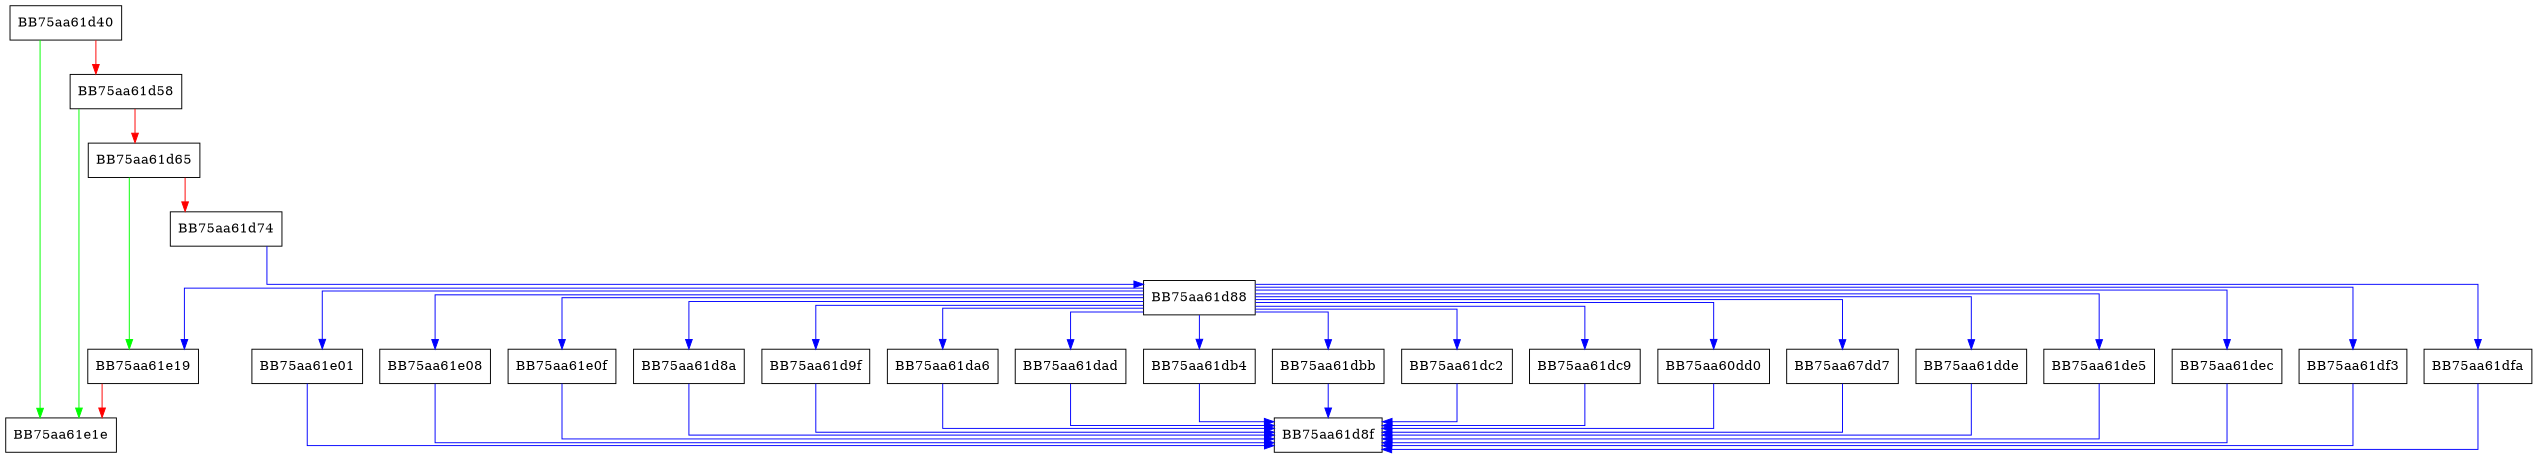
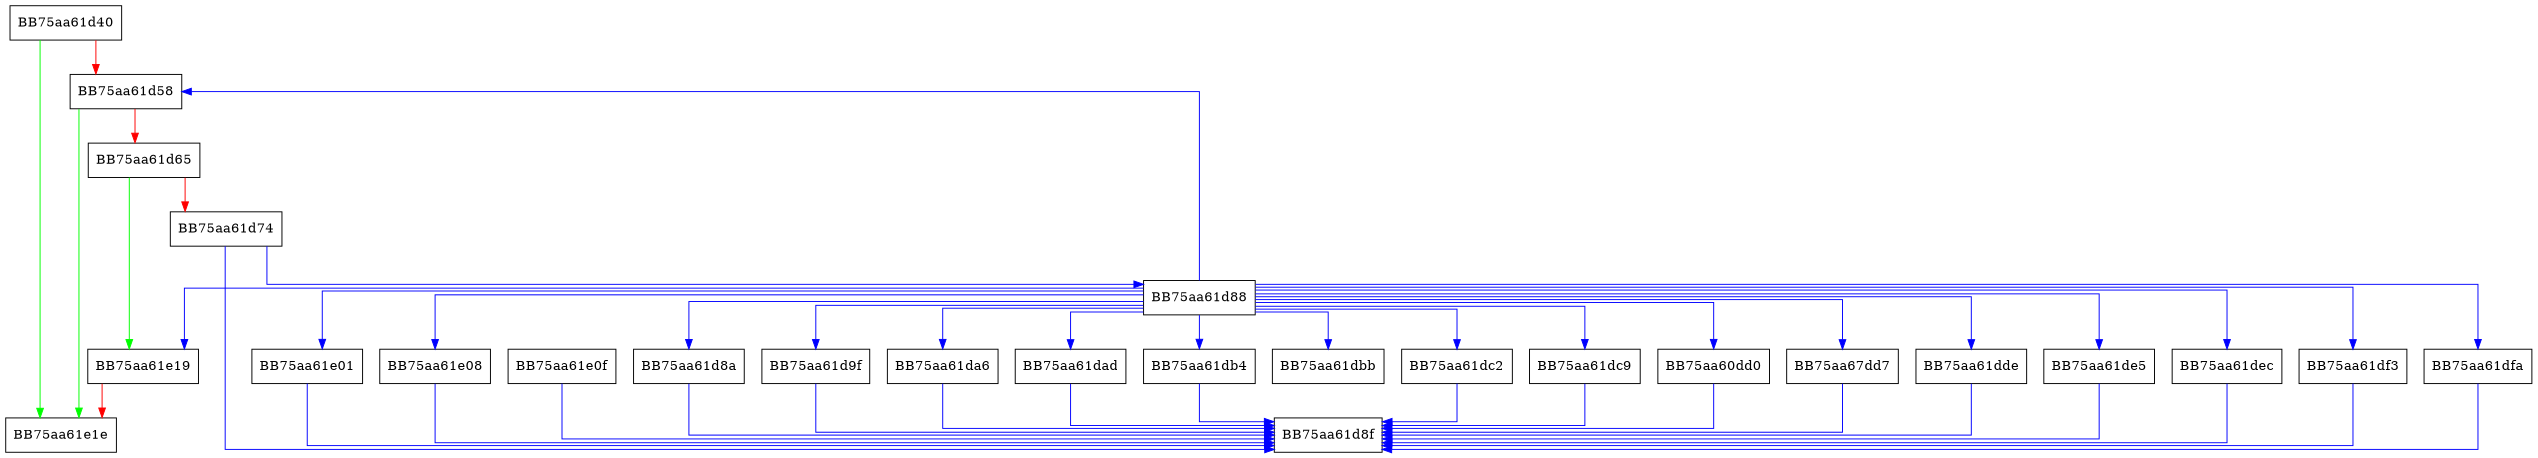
  digraph {
    splines=ortho
    node [shape=box]
    edge [color=blue]
    BB75aa61d40
    BB75aa61e1e
    BB75aa61d58
    BB75aa61d65
    BB75aa61e19
    BB75aa61d74
    BB75aa61d88
    BB75aa61d8a
    BB75aa61d9f
    BB75aa61da6
    BB75aa61dad
    BB75aa61db4
    BB75aa61dbb
    BB75aa61dc2
    BB75aa61dc9
    n16 [label=BB75aa60dd0]
    n17 [label=BB75aa67dd7]
    BB75aa61dde
    BB75aa61de5
    BB75aa61dec
    BB75aa61df3
    BB75aa61dfa
    BB75aa61e01
    BB75aa61e08
    BB75aa61e0f
    BB75aa61d8f
    BB75aa61d40 -> BB75aa61e1e [color=green]
    BB75aa61d40 -> BB75aa61d58 [color=red]
    BB75aa61d58 -> BB75aa61e1e [color=green]
    BB75aa61d58 -> BB75aa61d65 [color=red]
    BB75aa61d65 -> BB75aa61e19 [color=green]
    BB75aa61d65 -> BB75aa61d74 [color=red]
    BB75aa61e19 -> BB75aa61e1e [color=red]
    BB75aa61d74 -> BB75aa61d88
    BB75aa61d88 -> BB75aa61e19
    BB75aa61d88 -> BB75aa61d8a
    BB75aa61d88 -> BB75aa61d9f
    BB75aa61d88 -> BB75aa61da6
    BB75aa61d88 -> BB75aa61dad
    BB75aa61d88 -> BB75aa61db4
    BB75aa61d88 -> BB75aa61dbb
    BB75aa61d88 -> BB75aa61dc2
    BB75aa61d88 -> BB75aa61dc9
    BB75aa61d88 -> n16
    BB75aa61d88 -> n17
    BB75aa61d88 -> BB75aa61dde
    BB75aa61d88 -> BB75aa61de5
    BB75aa61d88 -> BB75aa61dec
    BB75aa61d88 -> BB75aa61df3
    BB75aa61d88 -> BB75aa61dfa
    BB75aa61d88 -> BB75aa61e01
    BB75aa61d88 -> BB75aa61e08
-   BB75aa61d88 -> BB75aa61e0f
+   BB75aa61d88 -> BB75aa61d58
    BB75aa61d8a -> BB75aa61d8f
    BB75aa61d9f -> BB75aa61d8f
    BB75aa61da6 -> BB75aa61d8f
    BB75aa61dad -> BB75aa61d8f
    BB75aa61db4 -> BB75aa61d8f
-   BB75aa61dbb -> BB75aa61d8f
+   BB75aa61d74 -> BB75aa61d8f
    BB75aa61dc2 -> BB75aa61d8f
    BB75aa61dc9 -> BB75aa61d8f
    n16 -> BB75aa61d8f
    n17 -> BB75aa61d8f
    BB75aa61dde -> BB75aa61d8f
    BB75aa61de5 -> BB75aa61d8f
    BB75aa61dec -> BB75aa61d8f
    BB75aa61df3 -> BB75aa61d8f
    BB75aa61dfa -> BB75aa61d8f
    BB75aa61e01 -> BB75aa61d8f
    BB75aa61e08 -> BB75aa61d8f
    BB75aa61e0f -> BB75aa61d8f
  }
